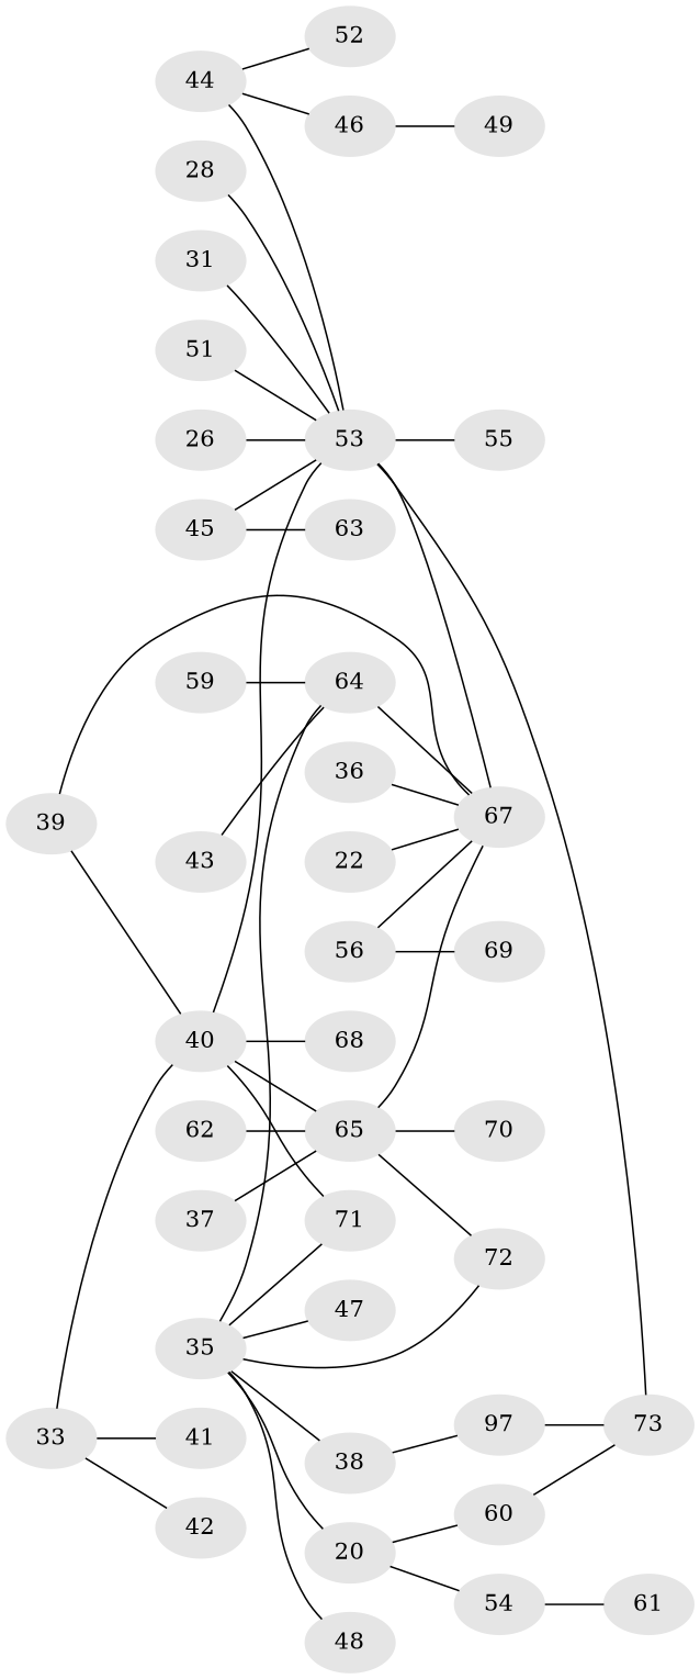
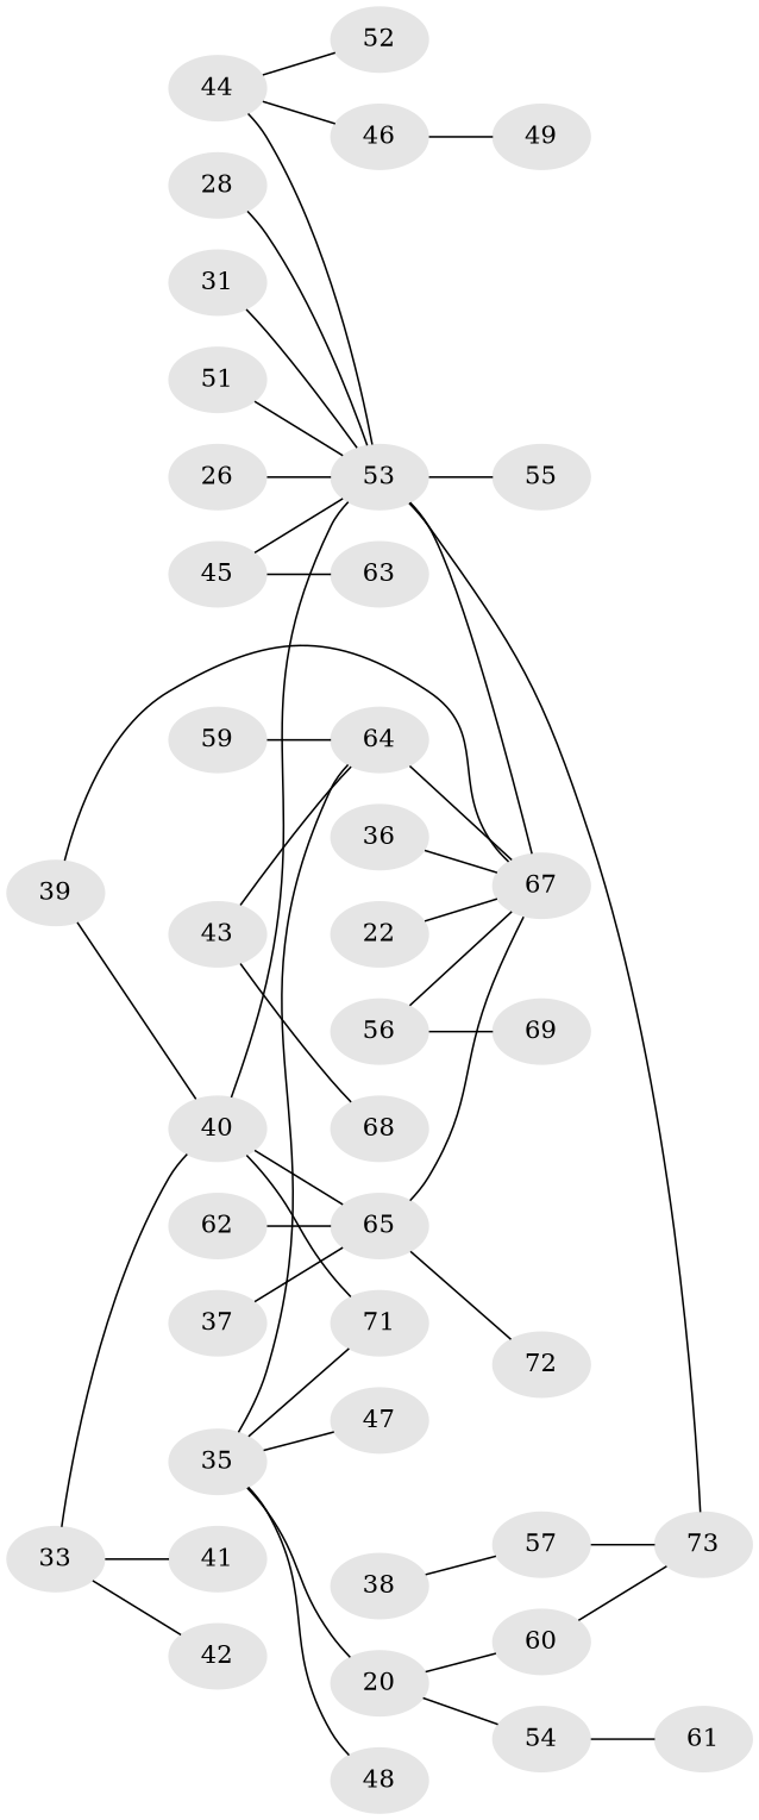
  graph {
    rankdir=LR
    node [color=gray90 style=filled]
    67 [super="+27+17+66"]
    22
    53 [super="+23+21+14+19"]
    55
    73
    26
    28
    31
    40 [super="+32"]
    71
    65 [super="+2+30"]
    68
    33
    41
    42
    35 [super="+34"]
    38
    47
    48
    n20 [label=20]
    64 [super="+25"]
    72
-   57 [label=97]
+   57
    54
    60
    36
-   70
    37
    39
    43
    44
    46
    52
    49
    45
    63
    61
    51
    56
    69
    59
    62
    22 -- 67
    53 -- 67
    53 -- 55
    53 -- 73
    26 -- 53
    28 -- 53
    31 -- 53
    40 -- 53
    40 -- 71
    40 -- 65 [weight=2]
-   40 -- 68
+   43 -- 68
    65 -- 67 [weight=2]
    65 -- 72
-   65 -- 70
    33 -- 40
    33 -- 41
    33 -- 42
    35 -- 71
-   35 -- 38
    35 -- 47
    35 -- 48
    35 -- n20
    35 -- 64
-   35 -- 72
    38 -- 57
    n20 -- 54
    n20 -- 60
    64 -- 67
    57 -- 73
    54 -- 61
    60 -- 73
    36 -- 67
    37 -- 65
    39 -- 67
    39 -- 40
    43 -- 64
    44 -- 53
    44 -- 46
    44 -- 52
    46 -- 49
    45 -- 53
    45 -- 63
    51 -- 53
    56 -- 67
    56 -- 69
    59 -- 64
    62 -- 65
  }
